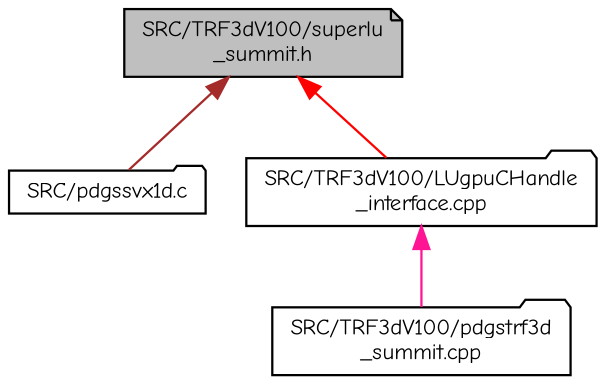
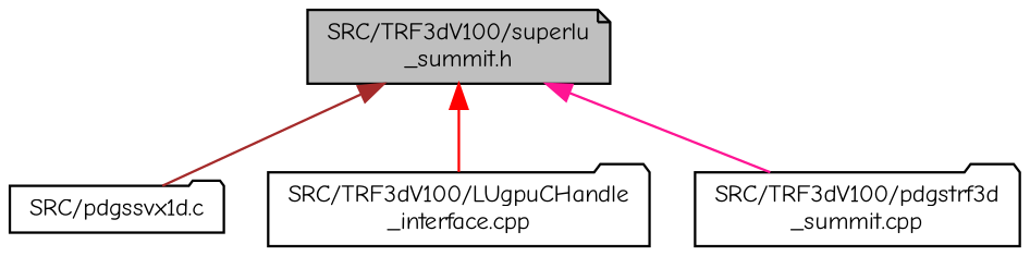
  digraph {
    fontname="Comic Neue"
    node [color=black fillcolor=white fontname="Comic Neue" fontsize=10 shape=folder style=filled]
    edge [dir=back fontname="Comic Neue" fontsize=10 labelfontname=Helvetica labelfontsize=10 style=solid]
    n1 [fillcolor=grey75 fontcolor=black height=0.2 label="SRC/TRF3dV100/superlu\l_summit.h" shape=note width=0.4]
    n2 [height=0.2 label="SRC/pdgssvx1d.c" width=0.4]
    n3 [height=0.2 label="SRC/TRF3dV100/LUgpuCHandle\l_interface.cpp" width=0.4]
    n4 [height=0.2 label="SRC/TRF3dV100/pdgstrf3d\l_summit.cpp" width=0.4]
    n1 -> n2 [color=brown]
    n1 -> n3 [color=red]
-   n3 -> n4 [color=deeppink]
+   n1 -> n4 [color=deeppink]
  }
